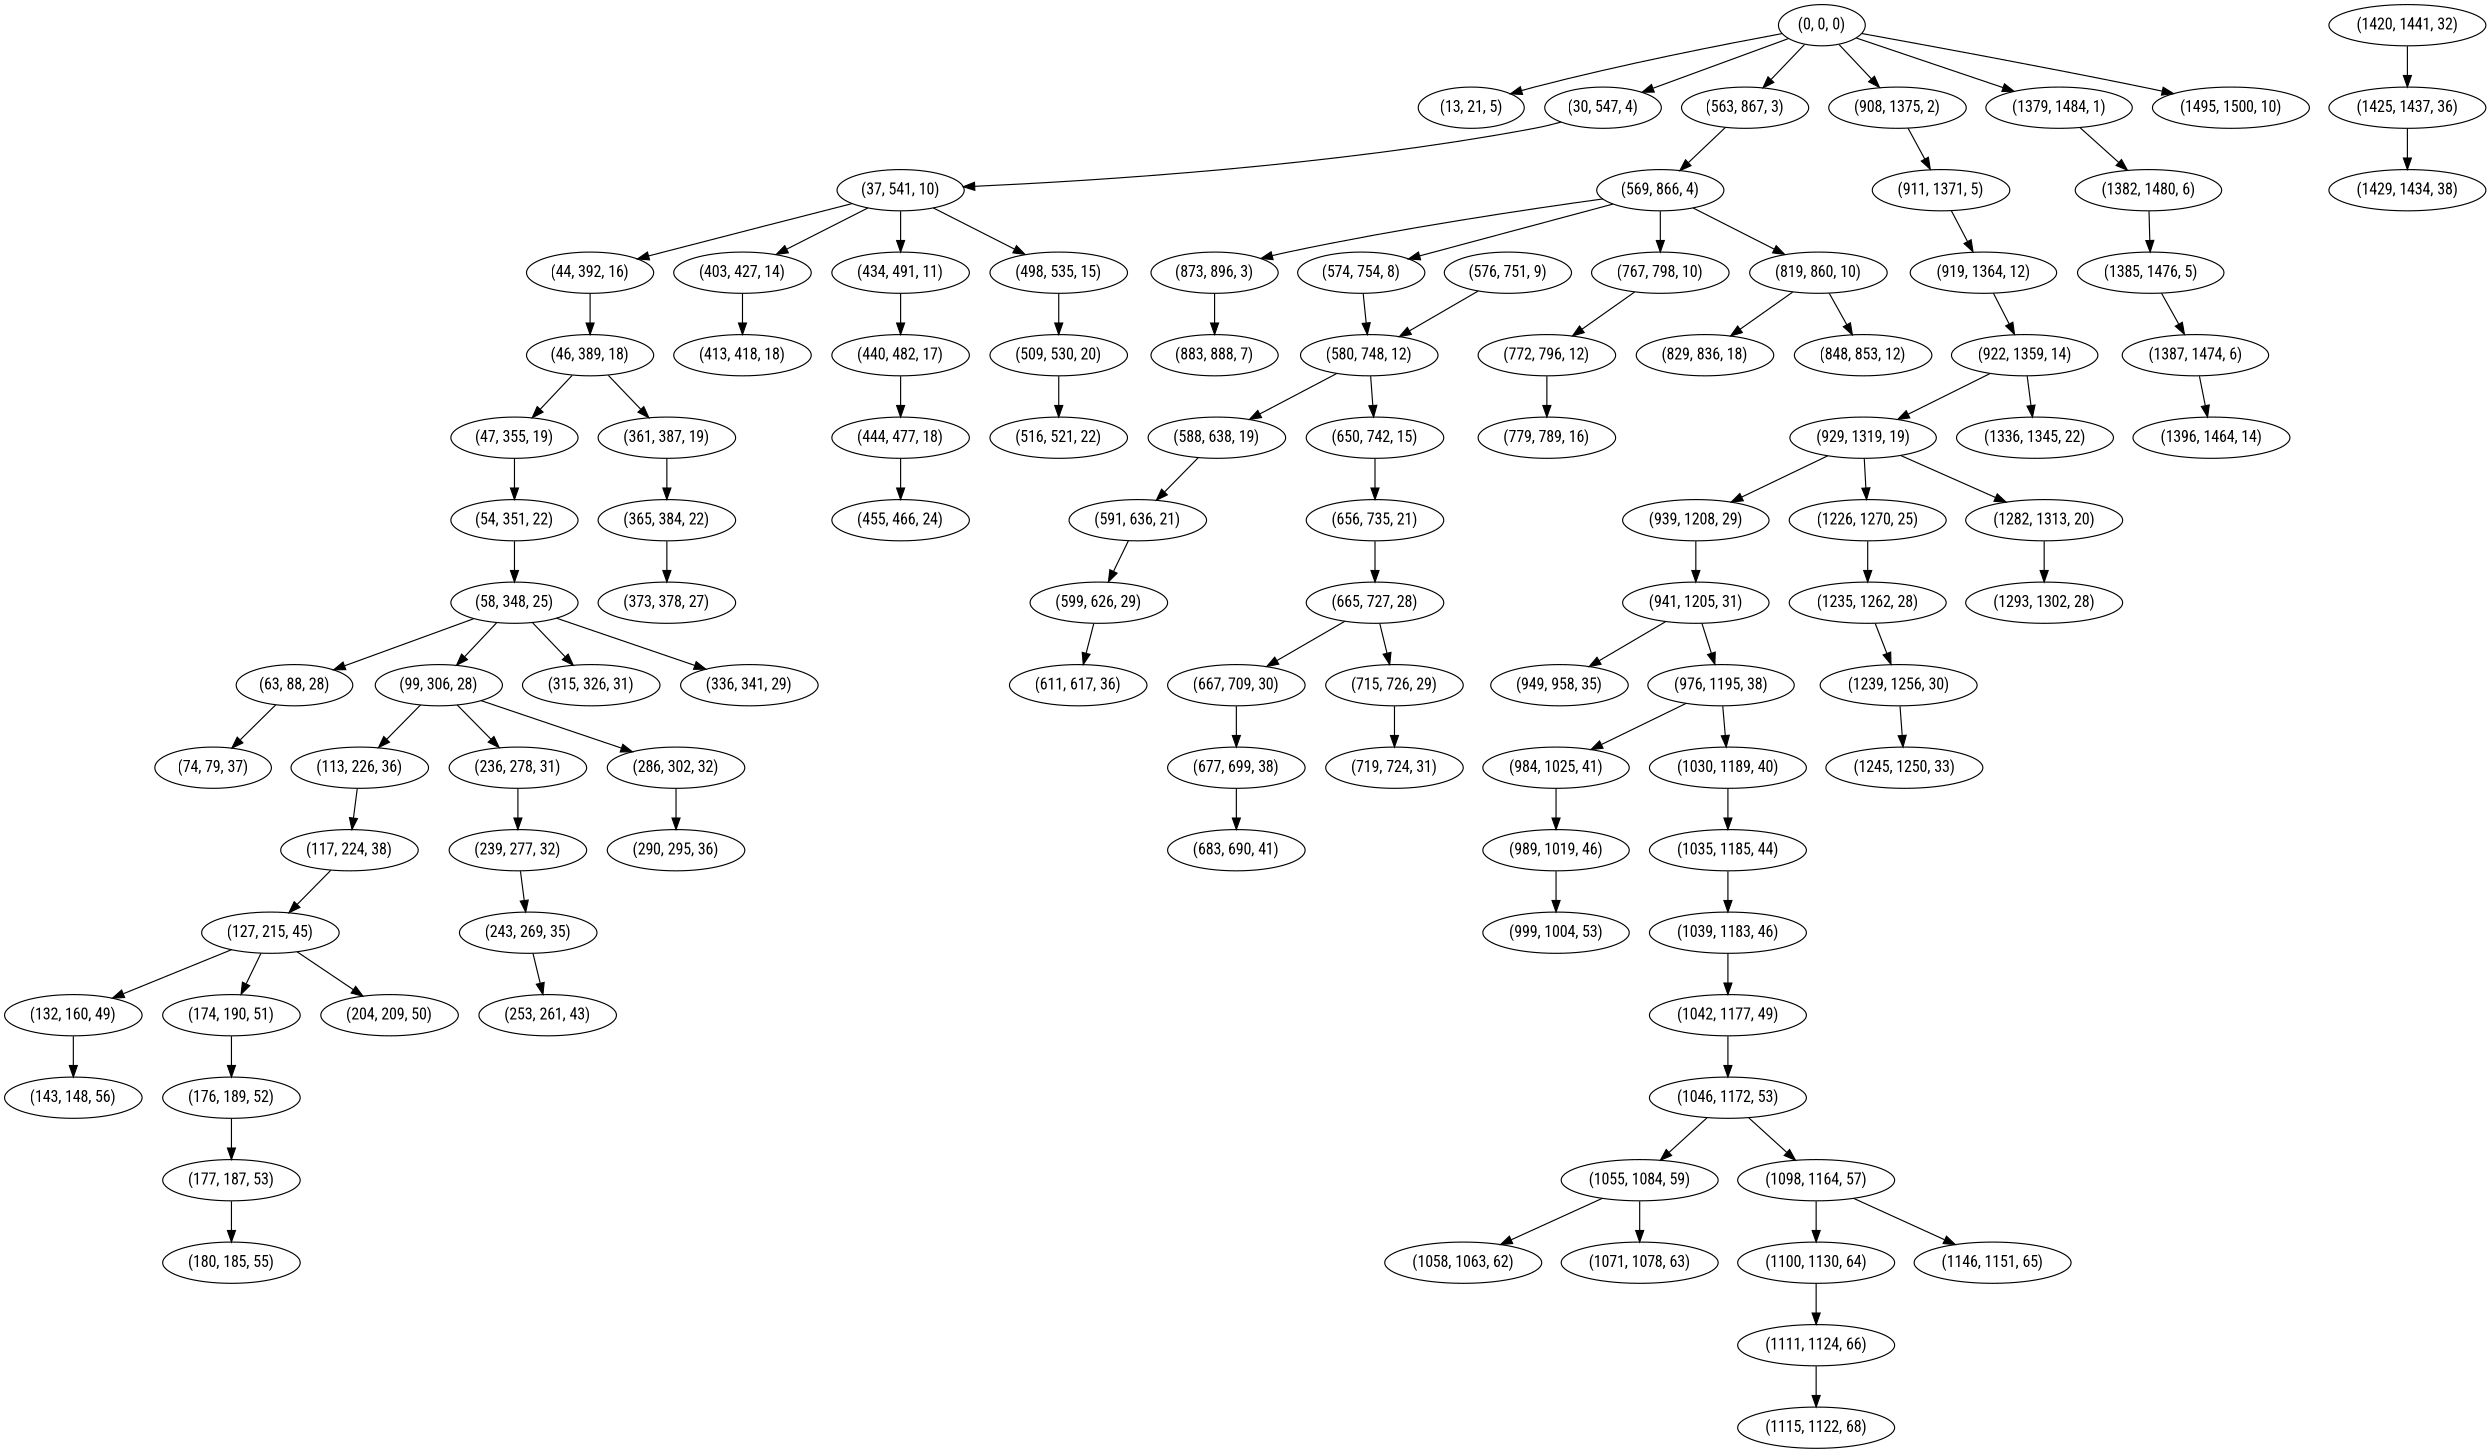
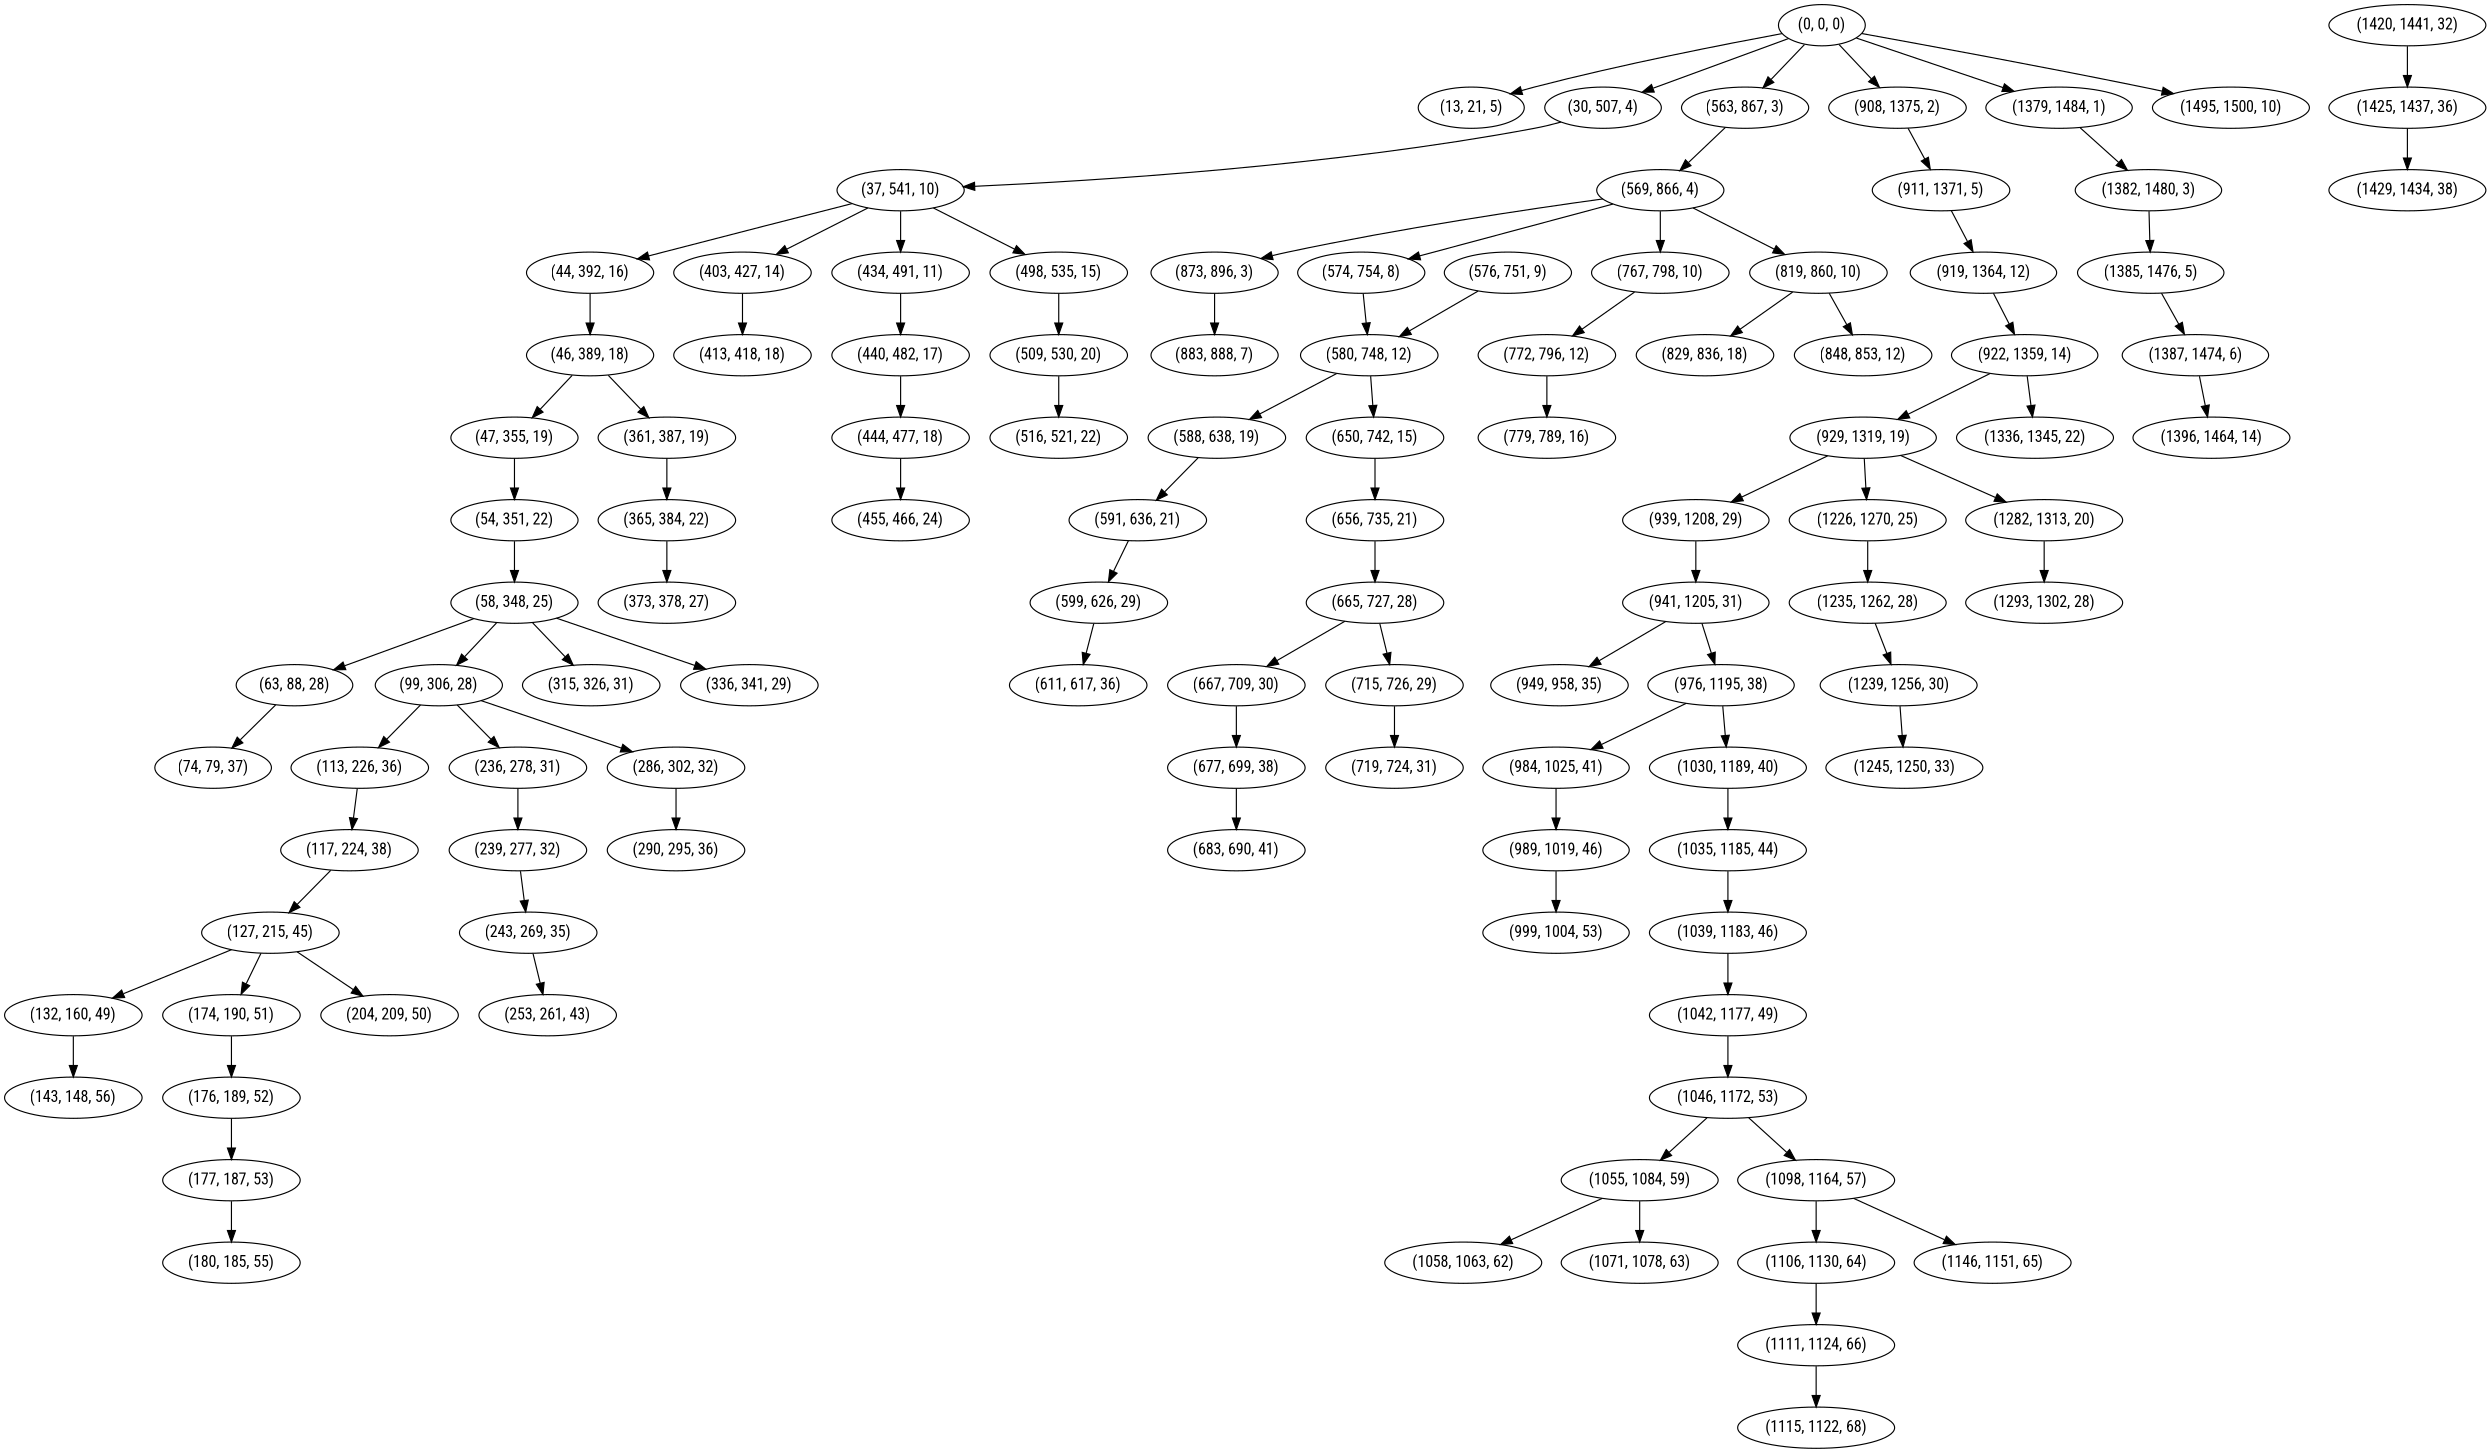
  digraph {
    fontname="Roboto Condensed"
    node [fontname="Roboto Condensed"]
    edge [fontname="Roboto Condensed"]
    "(0, 0, 0)"
    "(13, 21, 5)"
-   "(30, 547, 4)"
+   "(30, 547, 4)" [label="(30, 507, 4)"]
    "(563, 867, 3)"
    "(908, 1375, 2)"
    "(1379, 1484, 1)"
    "(1495, 1500, 10)"
    "(37, 541, 10)"
    "(569, 866, 4)"
    "(873, 896, 3)"
    "(883, 888, 7)"
    "(911, 1371, 5)"
-   "(1382, 1480, 3)" [label="(1382, 1480, 6)"]
+   "(1382, 1480, 3)"
    "(44, 392, 16)"
    "(403, 427, 14)"
    "(434, 491, 11)"
    "(498, 535, 15)"
    "(46, 389, 18)"
    "(413, 418, 18)"
    "(440, 482, 17)"
    "(509, 530, 20)"
    "(47, 355, 19)"
    "(361, 387, 19)"
    "(54, 351, 22)"
    "(365, 384, 22)"
    "(58, 348, 25)"
    "(63, 88, 28)"
    "(99, 306, 28)"
    "(315, 326, 31)"
    "(336, 341, 29)"
    "(74, 79, 37)"
    "(113, 226, 36)"
    "(236, 278, 31)"
    "(286, 302, 32)"
    "(117, 224, 38)"
    "(239, 277, 32)"
    "(290, 295, 36)"
    "(127, 215, 45)"
    "(132, 160, 49)"
    "(174, 190, 51)"
    "(204, 209, 50)"
    "(143, 148, 56)"
    "(176, 189, 52)"
    "(177, 187, 53)"
    "(180, 185, 55)"
    "(243, 269, 35)"
    "(253, 261, 43)"
    "(373, 378, 27)"
    "(444, 477, 18)"
    "(455, 466, 24)"
    "(516, 521, 22)"
    "(574, 754, 8)"
    "(767, 798, 10)"
    "(819, 860, 10)"
    "(580, 748, 12)"
    "(772, 796, 12)"
    "(829, 836, 18)"
    "(848, 853, 12)"
    "(576, 751, 9)"
    "(588, 638, 19)"
    "(650, 742, 15)"
    "(591, 636, 21)"
    "(656, 735, 21)"
    "(599, 626, 29)"
    "(611, 617, 36)"
    "(665, 727, 28)"
    "(667, 709, 30)"
    "(715, 726, 29)"
    "(677, 699, 38)"
    "(719, 724, 31)"
    "(683, 690, 41)"
    "(779, 789, 16)"
    "(919, 1364, 12)"
    "(922, 1359, 14)"
    "(929, 1319, 19)"
    "(1336, 1345, 22)"
    "(939, 1208, 29)"
    "(1226, 1270, 25)"
    "(1282, 1313, 20)"
    "(941, 1205, 31)"
    "(1235, 1262, 28)"
    "(1293, 1302, 28)"
    "(949, 958, 35)"
    "(976, 1195, 38)"
    "(984, 1025, 41)"
    "(1030, 1189, 40)"
    "(989, 1019, 46)"
    "(1035, 1185, 44)"
    "(999, 1004, 53)"
    "(1039, 1183, 46)"
    "(1042, 1177, 49)"
    "(1046, 1172, 53)"
    "(1055, 1084, 59)"
    "(1098, 1164, 57)"
    "(1058, 1063, 62)"
    "(1071, 1078, 63)"
-   "(1106, 1130, 64)" [label="(1100, 1130, 64)"]
+   "(1106, 1130, 64)"
    "(1146, 1151, 65)"
    "(1111, 1124, 66)"
    "(1115, 1122, 68)"
    "(1239, 1256, 30)"
    "(1245, 1250, 33)"
    "(1385, 1476, 5)"
    "(1387, 1474, 6)"
    "(1396, 1464, 14)"
    "(1420, 1441, 32)"
    "(1425, 1437, 36)"
    "(1429, 1434, 38)"
    "(0, 0, 0)" -> "(13, 21, 5)"
    "(0, 0, 0)" -> "(30, 547, 4)"
    "(0, 0, 0)" -> "(563, 867, 3)"
    "(0, 0, 0)" -> "(908, 1375, 2)"
    "(0, 0, 0)" -> "(1379, 1484, 1)"
    "(0, 0, 0)" -> "(1495, 1500, 10)"
    "(30, 547, 4)" -> "(37, 541, 10)"
    "(563, 867, 3)" -> "(569, 866, 4)"
    "(908, 1375, 2)" -> "(911, 1371, 5)"
    "(1379, 1484, 1)" -> "(1382, 1480, 3)"
    "(37, 541, 10)" -> "(44, 392, 16)"
    "(37, 541, 10)" -> "(403, 427, 14)"
    "(37, 541, 10)" -> "(434, 491, 11)"
    "(37, 541, 10)" -> "(498, 535, 15)"
    "(569, 866, 4)" -> "(873, 896, 3)"
    "(569, 866, 4)" -> "(574, 754, 8)"
    "(569, 866, 4)" -> "(767, 798, 10)"
    "(569, 866, 4)" -> "(819, 860, 10)"
    "(873, 896, 3)" -> "(883, 888, 7)"
    "(911, 1371, 5)" -> "(919, 1364, 12)"
    "(1382, 1480, 3)" -> "(1385, 1476, 5)"
    "(44, 392, 16)" -> "(46, 389, 18)"
    "(403, 427, 14)" -> "(413, 418, 18)"
    "(434, 491, 11)" -> "(440, 482, 17)"
    "(498, 535, 15)" -> "(509, 530, 20)"
    "(46, 389, 18)" -> "(47, 355, 19)"
    "(46, 389, 18)" -> "(361, 387, 19)"
    "(440, 482, 17)" -> "(444, 477, 18)"
    "(509, 530, 20)" -> "(516, 521, 22)"
    "(47, 355, 19)" -> "(54, 351, 22)"
    "(361, 387, 19)" -> "(365, 384, 22)"
    "(54, 351, 22)" -> "(58, 348, 25)"
    "(365, 384, 22)" -> "(373, 378, 27)"
    "(58, 348, 25)" -> "(63, 88, 28)"
    "(58, 348, 25)" -> "(99, 306, 28)"
    "(58, 348, 25)" -> "(315, 326, 31)"
    "(58, 348, 25)" -> "(336, 341, 29)"
    "(63, 88, 28)" -> "(74, 79, 37)"
    "(99, 306, 28)" -> "(113, 226, 36)"
    "(99, 306, 28)" -> "(236, 278, 31)"
    "(99, 306, 28)" -> "(286, 302, 32)"
    "(113, 226, 36)" -> "(117, 224, 38)"
    "(236, 278, 31)" -> "(239, 277, 32)"
    "(286, 302, 32)" -> "(290, 295, 36)"
    "(117, 224, 38)" -> "(127, 215, 45)"
    "(239, 277, 32)" -> "(243, 269, 35)"
    "(127, 215, 45)" -> "(132, 160, 49)"
    "(127, 215, 45)" -> "(174, 190, 51)"
    "(127, 215, 45)" -> "(204, 209, 50)"
    "(132, 160, 49)" -> "(143, 148, 56)"
    "(174, 190, 51)" -> "(176, 189, 52)"
    "(176, 189, 52)" -> "(177, 187, 53)"
    "(177, 187, 53)" -> "(180, 185, 55)"
    "(243, 269, 35)" -> "(253, 261, 43)"
    "(444, 477, 18)" -> "(455, 466, 24)"
    "(574, 754, 8)" -> "(580, 748, 12)"
    "(767, 798, 10)" -> "(772, 796, 12)"
    "(819, 860, 10)" -> "(829, 836, 18)"
    "(819, 860, 10)" -> "(848, 853, 12)"
    "(580, 748, 12)" -> "(588, 638, 19)"
    "(580, 748, 12)" -> "(650, 742, 15)"
    "(772, 796, 12)" -> "(779, 789, 16)"
    "(576, 751, 9)" -> "(580, 748, 12)"
    "(588, 638, 19)" -> "(591, 636, 21)"
    "(650, 742, 15)" -> "(656, 735, 21)"
    "(591, 636, 21)" -> "(599, 626, 29)"
    "(656, 735, 21)" -> "(665, 727, 28)"
    "(599, 626, 29)" -> "(611, 617, 36)"
    "(665, 727, 28)" -> "(667, 709, 30)"
    "(665, 727, 28)" -> "(715, 726, 29)"
    "(667, 709, 30)" -> "(677, 699, 38)"
    "(715, 726, 29)" -> "(719, 724, 31)"
    "(677, 699, 38)" -> "(683, 690, 41)"
    "(919, 1364, 12)" -> "(922, 1359, 14)"
    "(922, 1359, 14)" -> "(929, 1319, 19)"
    "(922, 1359, 14)" -> "(1336, 1345, 22)"
    "(929, 1319, 19)" -> "(939, 1208, 29)"
    "(929, 1319, 19)" -> "(1226, 1270, 25)"
    "(929, 1319, 19)" -> "(1282, 1313, 20)"
    "(939, 1208, 29)" -> "(941, 1205, 31)"
    "(1226, 1270, 25)" -> "(1235, 1262, 28)"
    "(1282, 1313, 20)" -> "(1293, 1302, 28)"
    "(941, 1205, 31)" -> "(949, 958, 35)"
    "(941, 1205, 31)" -> "(976, 1195, 38)"
    "(1235, 1262, 28)" -> "(1239, 1256, 30)"
    "(976, 1195, 38)" -> "(984, 1025, 41)"
    "(976, 1195, 38)" -> "(1030, 1189, 40)"
    "(984, 1025, 41)" -> "(989, 1019, 46)"
    "(1030, 1189, 40)" -> "(1035, 1185, 44)"
    "(989, 1019, 46)" -> "(999, 1004, 53)"
    "(1035, 1185, 44)" -> "(1039, 1183, 46)"
    "(1039, 1183, 46)" -> "(1042, 1177, 49)"
    "(1042, 1177, 49)" -> "(1046, 1172, 53)"
    "(1046, 1172, 53)" -> "(1055, 1084, 59)"
    "(1046, 1172, 53)" -> "(1098, 1164, 57)"
    "(1055, 1084, 59)" -> "(1058, 1063, 62)"
    "(1055, 1084, 59)" -> "(1071, 1078, 63)"
    "(1098, 1164, 57)" -> "(1106, 1130, 64)"
    "(1098, 1164, 57)" -> "(1146, 1151, 65)"
    "(1106, 1130, 64)" -> "(1111, 1124, 66)"
    "(1111, 1124, 66)" -> "(1115, 1122, 68)"
    "(1239, 1256, 30)" -> "(1245, 1250, 33)"
    "(1385, 1476, 5)" -> "(1387, 1474, 6)"
    "(1387, 1474, 6)" -> "(1396, 1464, 14)"
    "(1420, 1441, 32)" -> "(1425, 1437, 36)"
    "(1425, 1437, 36)" -> "(1429, 1434, 38)"
  }
